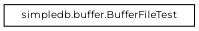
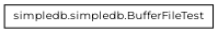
  digraph {
    rankdir=TB
    fontname=Montserrat
-   n1 [color=black fillcolor=white fontname=Montserrat fontsize=10 height=0.2 label="simpledb.buffer.BufferFileTest" shape=record style=filled width=0.4]
+   n1 [color=black fillcolor=white fontname=Montserrat fontsize=10 height=0.2 label="simpledb.simpledb.BufferFileTest" shape=record style=filled width=0.4]
  }
